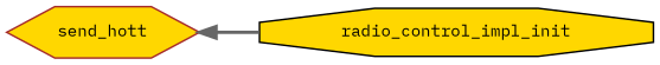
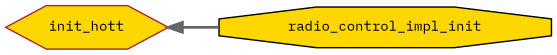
  digraph {
    rankdir=LR
    fontname="IBM Plex Mono"
    node [fillcolor=gold fontname="IBM Plex Mono" fontsize=10 style=filled]
-   n1 [color=brown fontcolor=black height=0.2 label=send_hott shape=hexagon width=0.4]
+   n1 [color=brown fontcolor=black height=0.2 label=init_hott shape=hexagon width=0.4]
    n2 [color=black height=0.2 label=radio_control_impl_init shape=octagon width=0.4]
    n1 -> n2 [color=gray40 dir=back fontname="IBM Plex Mono" fontsize=10 labelfontname=FreeSans labelfontsize=10 style=bold]
  }
